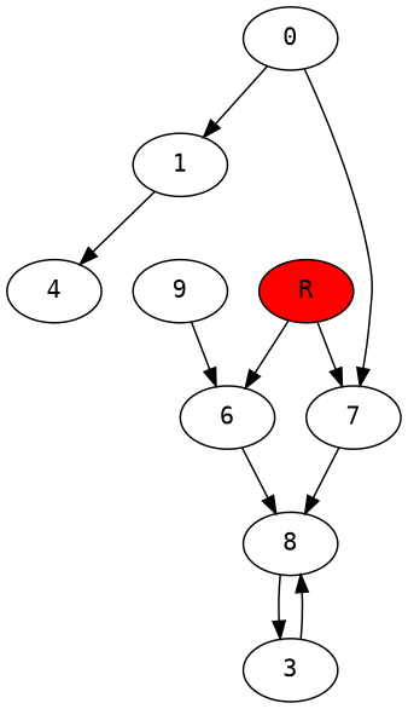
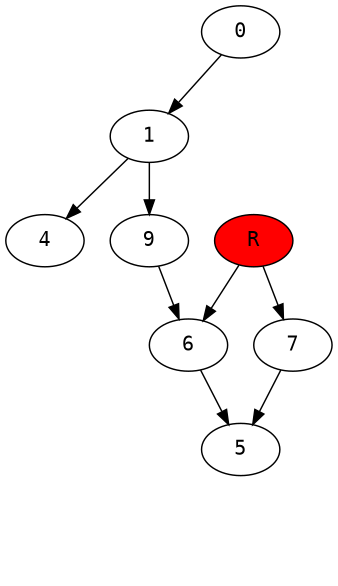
  digraph {
    fontname="DejaVu Sans Mono"
    node [fontname="DejaVu Sans Mono"]
    edge [fontname="DejaVu Sans Mono"]
    1
    4
    9
    6
-   3
-   5 [label=8]
+   5
    7
    n8 [label=0]
    R [fillcolor="#ff0000" style=filled]
    1 -> 4
+   1 -> 9
    9 -> 6
    6 -> 5
-   3 -> 5
-   5 -> 3
    7 -> 5
    n8 -> 1
-   n8 -> 7
    R -> 6
    R -> 7
  }
